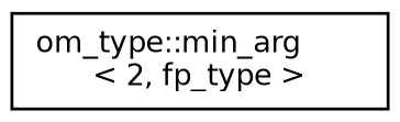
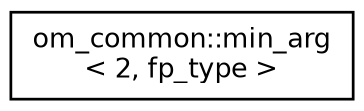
  digraph {
    rankdir=LR
-   n1 [color=black fillcolor=white fontname=Helvetica fontsize=10 height=0.2 label="om_type::min_arg\l\< 2, fp_type \>" shape=record style=filled width=0.4]
+   n1 [color=black fillcolor=white fontname=Helvetica fontsize=10 height=0.2 label="om_common::min_arg\l\< 2, fp_type \>" shape=record style=filled width=0.4]
  }
